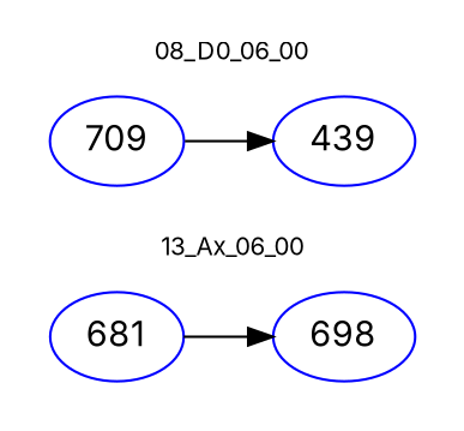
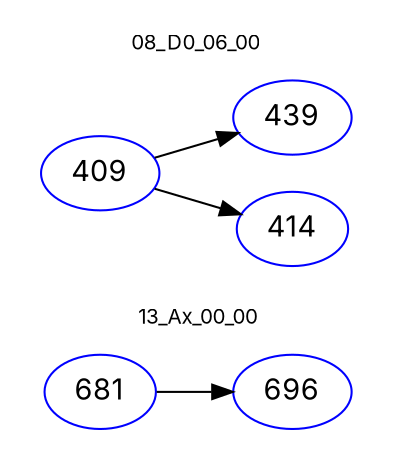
  digraph {
    fontname=Inter
    rankdir=LR
    node [color=blue fontname=Inter]
    edge [color=black fontname=Inter]
    n1 [label=681]
-   n2 [label=698]
-   n3 [label=709]
+   n2 [label=696]
+   n3 [label=409]
+   n4 [label=414]
    n5 [label=439]
    subgraph cluster_1 {
      color=white
      fontsize=10
-     label="13_Ax_06_00"
+     label="13_Ax_00_00"
      n1
      n2
    }
    subgraph cluster_2 {
      color=white
      fontsize=10
      label="08_D0_06_00"
      n3
+     n4
      n5
    }
    n1 -> n2
+   n3 -> n4
    n3 -> n5
  }
